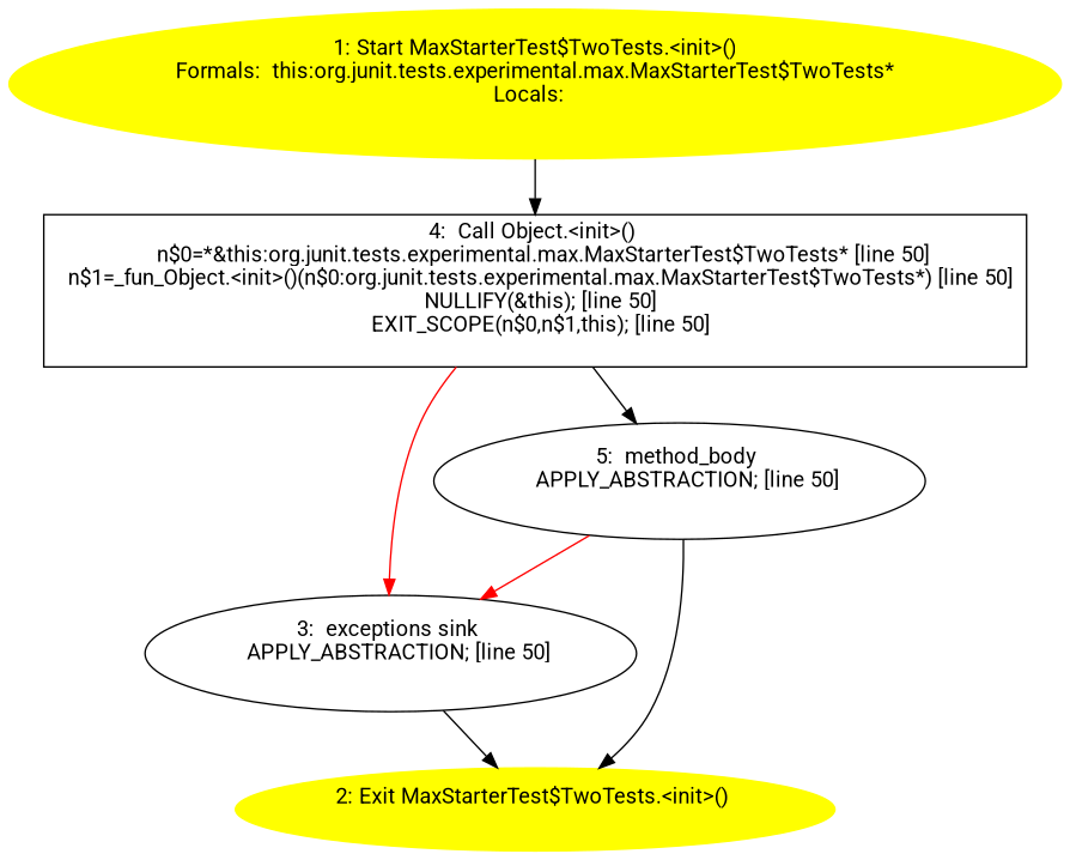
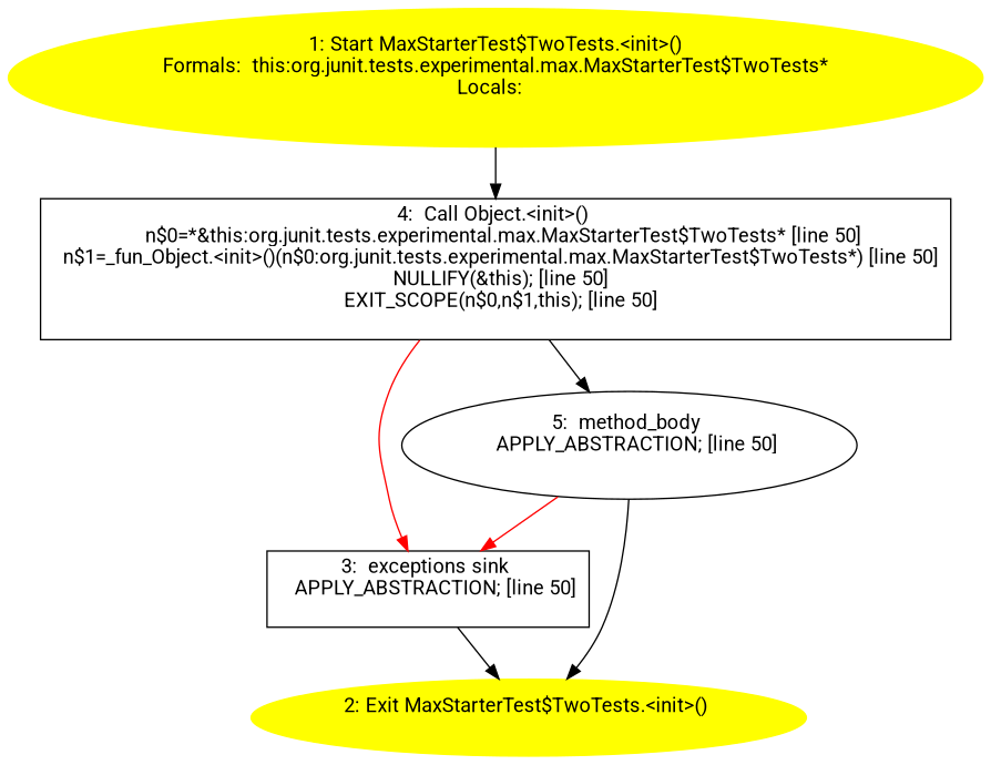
  digraph {
    fontname=Roboto
    node [fontname=Roboto]
    edge [fontname=Roboto]
    n1 [color=yellow label="1: Start MaxStarterTest$TwoTests.<init>()\nFormals:  this:org.junit.tests.experimental.max.MaxStarterTest$TwoTests*\nLocals:  \n  " style=filled]
    n2 [label="4:  Call Object.<init>() \n   n$0=*&this:org.junit.tests.experimental.max.MaxStarterTest$TwoTests* [line 50]\n  n$1=_fun_Object.<init>()(n$0:org.junit.tests.experimental.max.MaxStarterTest$TwoTests*) [line 50]\n  NULLIFY(&this); [line 50]\n  EXIT_SCOPE(n$0,n$1,this); [line 50]\n " shape=box]
-   n3 [label="3:  exceptions sink \n   APPLY_ABSTRACTION; [line 50]\n " shape=ellipse]
+   n3 [label="3:  exceptions sink \n   APPLY_ABSTRACTION; [line 50]\n " shape=box]
    n4 [label="5:  method_body \n   APPLY_ABSTRACTION; [line 50]\n " shape=ellipse]
    n5 [color=yellow label="2: Exit MaxStarterTest$TwoTests.<init>() \n  " style=filled]
    n1 -> n2
    n2 -> n3 [color=red]
    n2 -> n4
    n3 -> n5
    n4 -> n3 [color=red]
    n4 -> n5
  }
